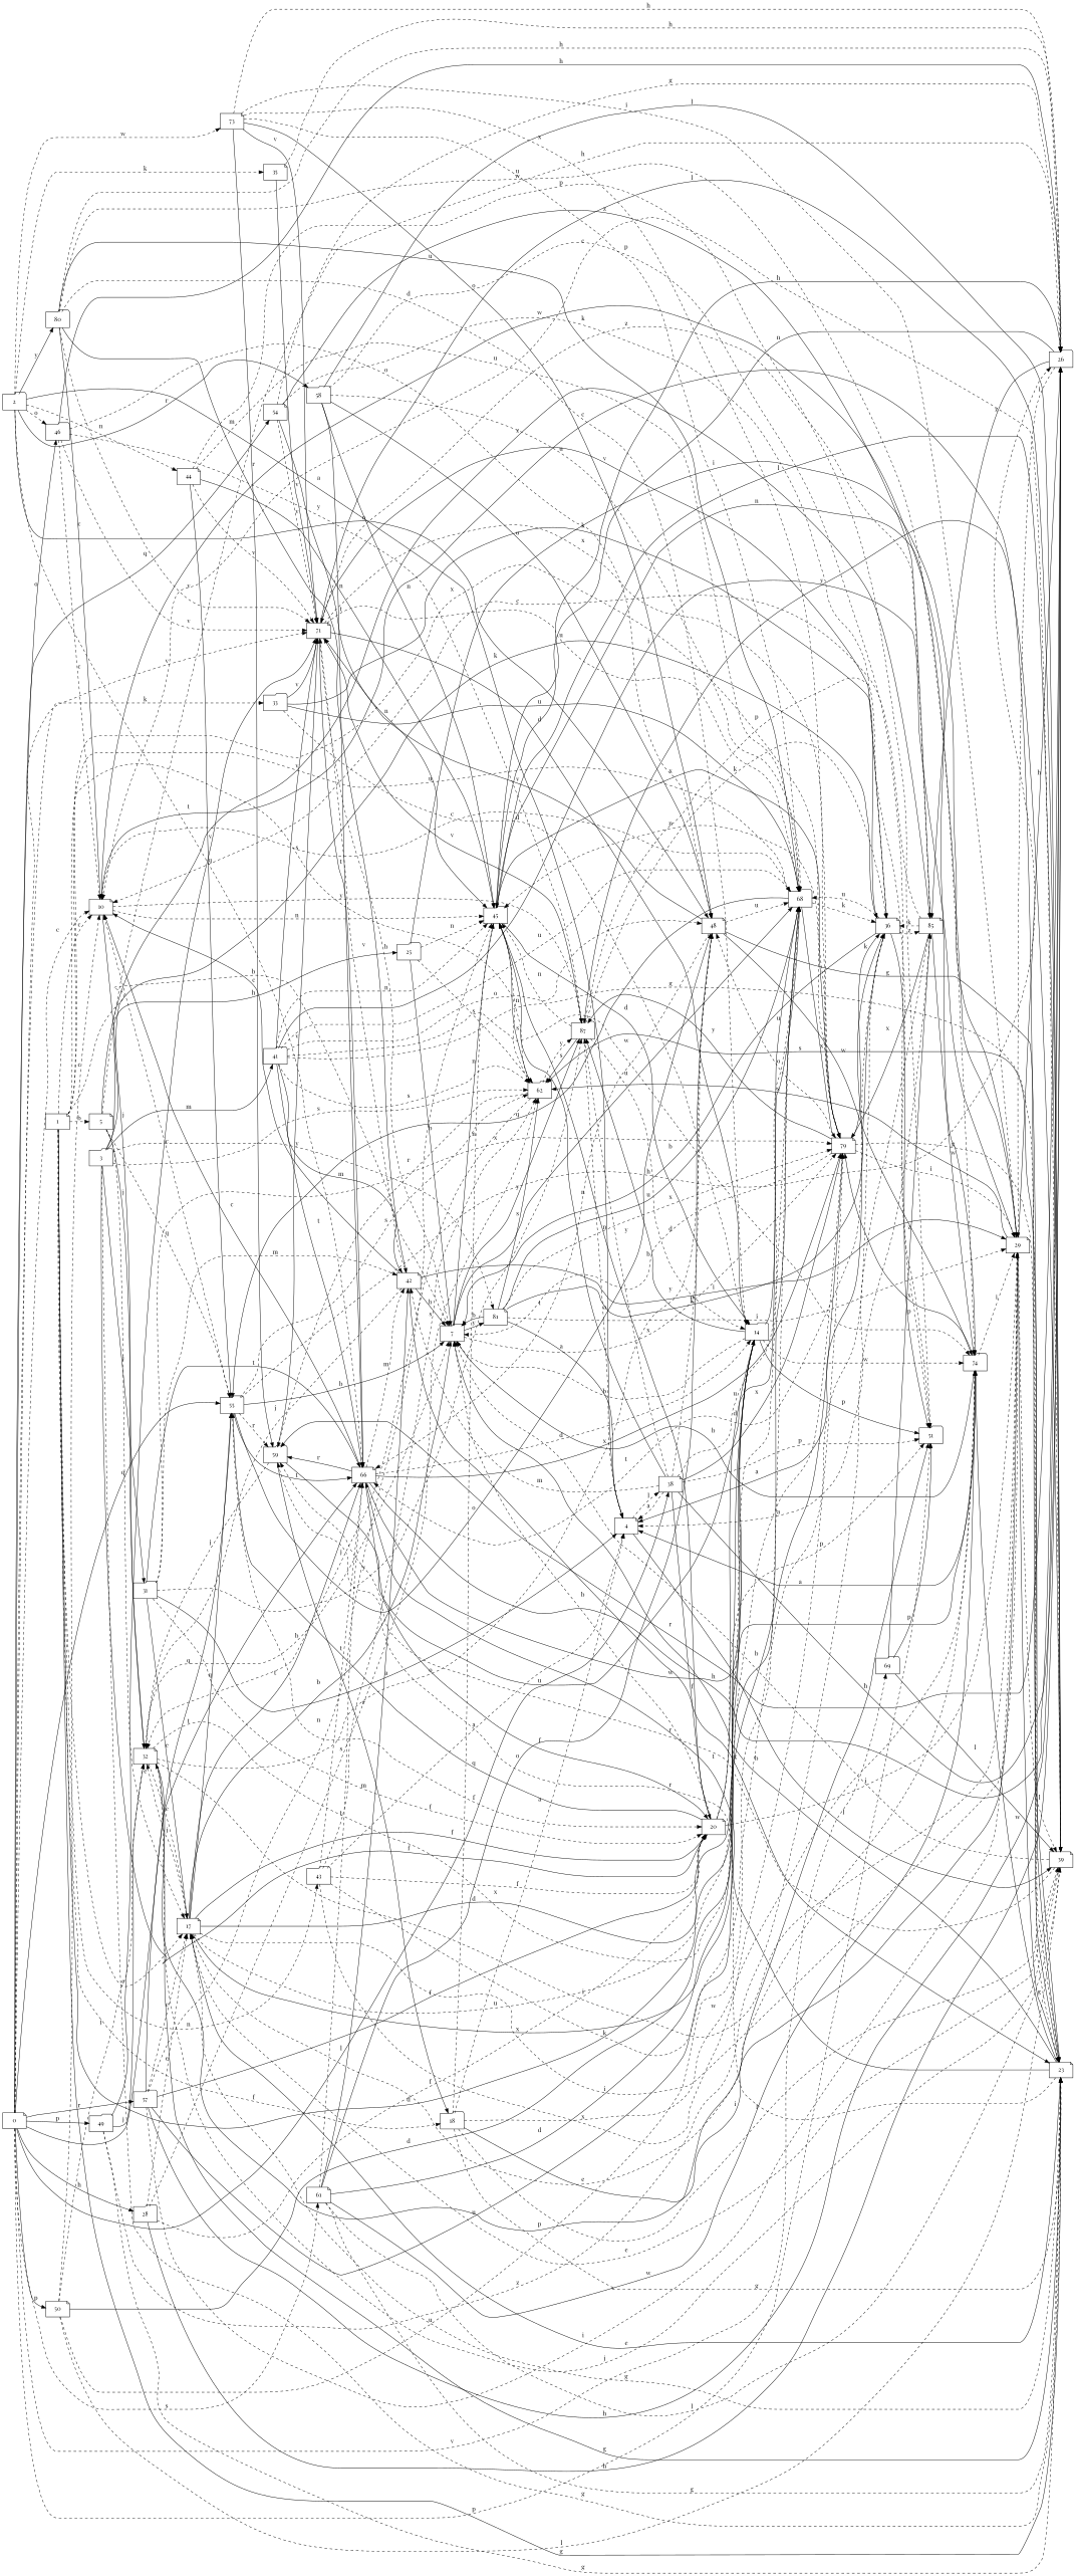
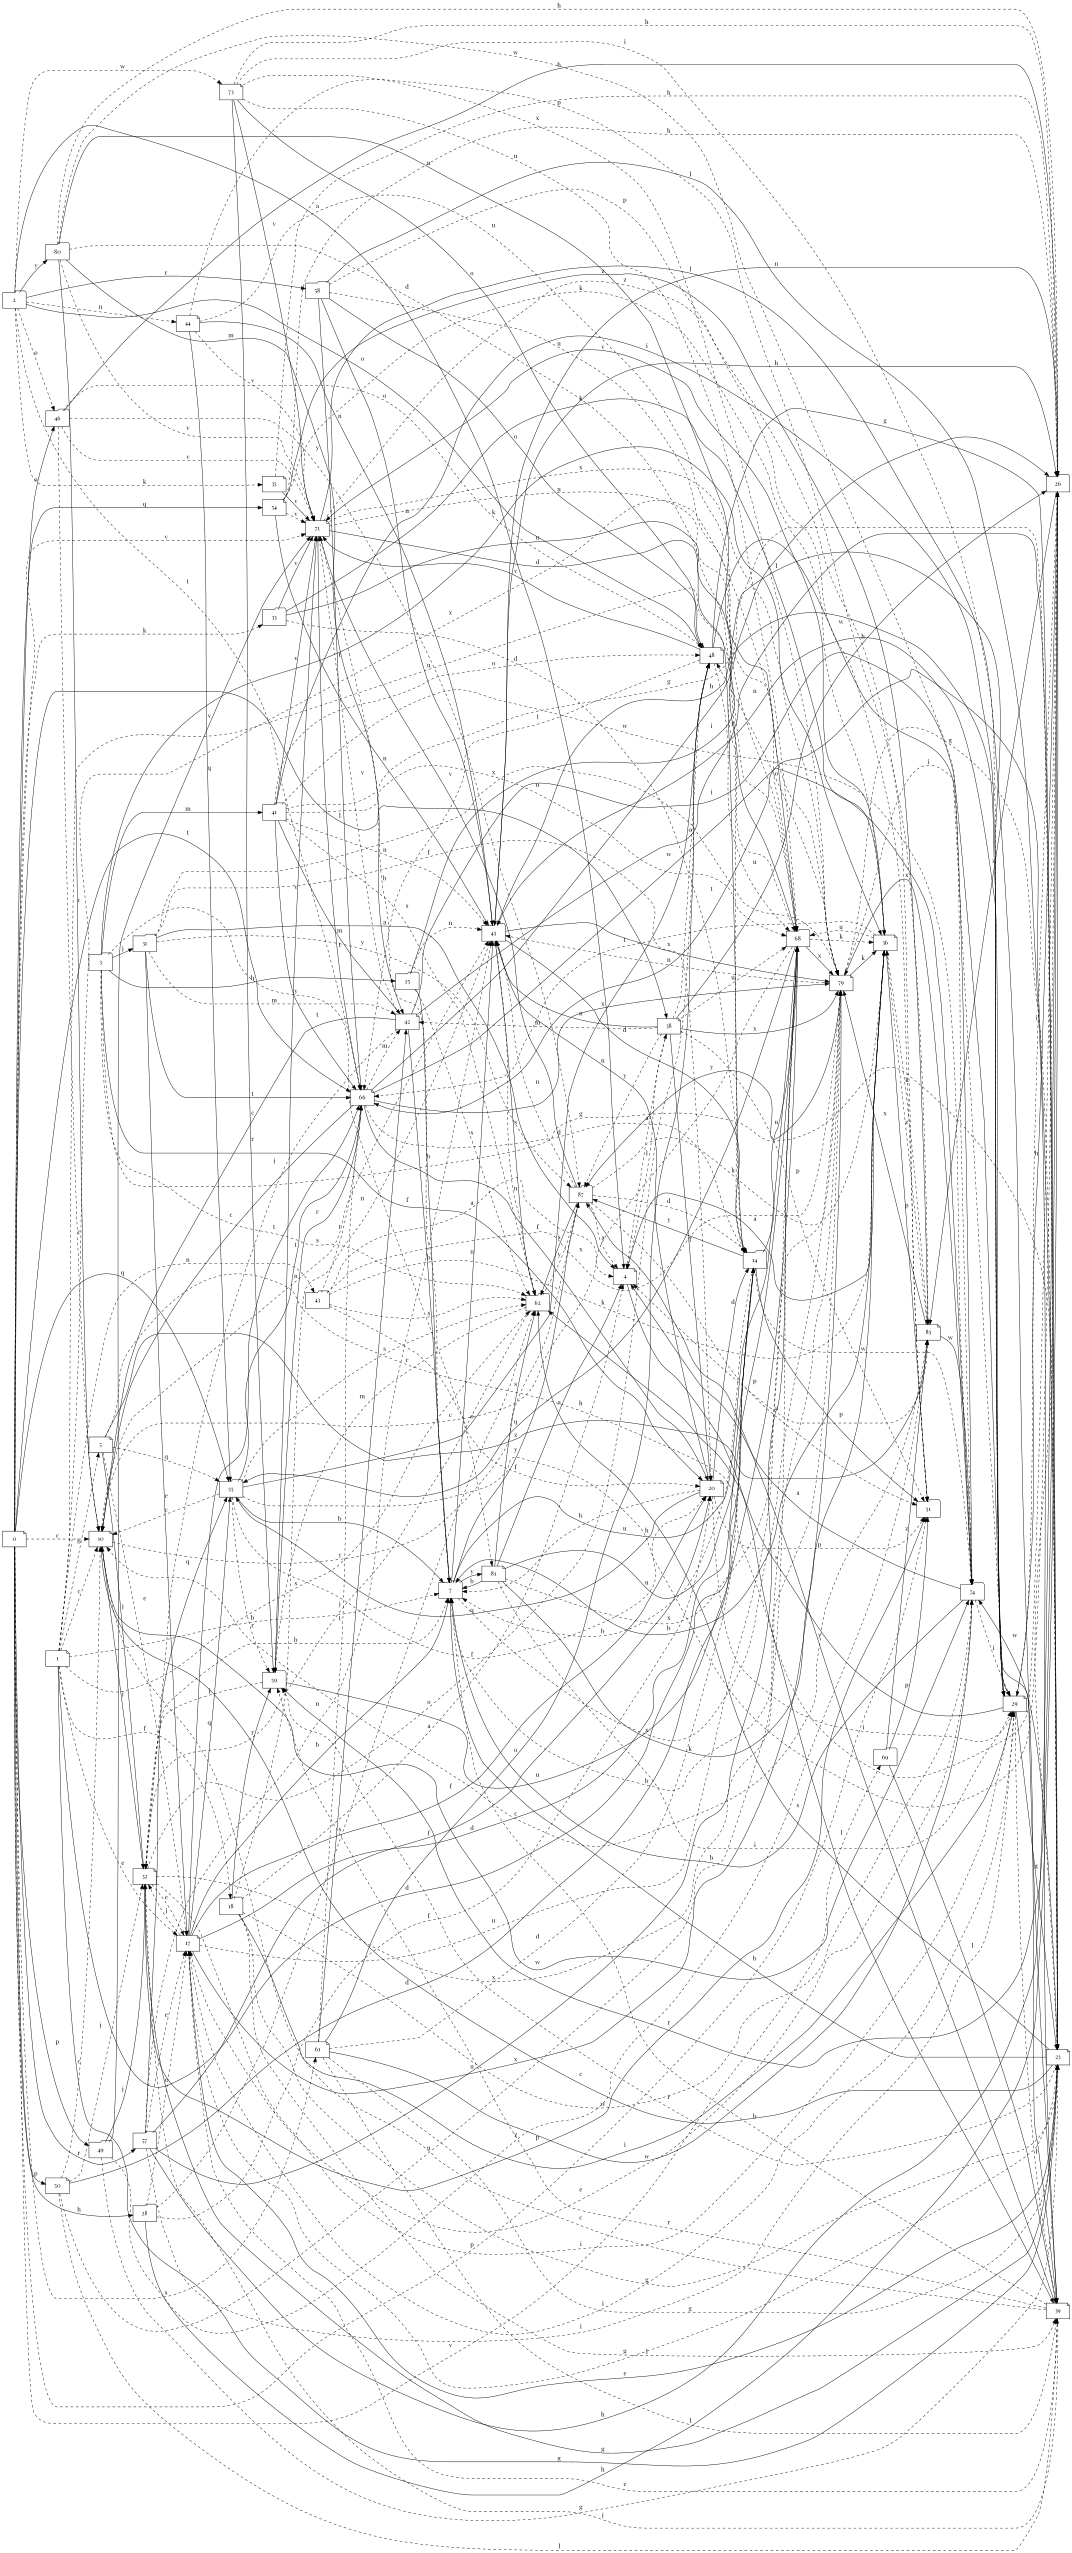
  strict digraph {
    fontname="Playfair Display"
    rankdir=LR
    node [fontname="Playfair Display" shape=note]
    edge [fontname="Playfair Display" style=dashed]
    0
    10
    n3 [label=28 shape=folder]
    33 [shape=folder]
    38
    46 [shape=folder]
    49 [shape=folder]
    50
    51 [shape=folder]
    54
    55 [shape=folder]
    57 [shape=folder]
    61
    66
    69 [shape=folder]
    71
    32
    45 [shape=folder]
    n19 [label=87 shape=folder]
    74 [shape=folder]
    17
    62 [shape=folder]
    20
    26 [shape=folder]
    29
    23
    39
    14 [shape=folder]
    68 [shape=folder]
    36
    79
    4
    48
    42
    85
    7 [shape=folder]
    59 [shape=folder]
    1
    5
    18 [shape=folder]
    43 [shape=folder]
    81
    2 [shape=folder]
    35
    44
    58 [shape=folder]
    73
    80 [shape=folder]
    3 [shape=folder]
    25 [shape=folder]
    31 [shape=folder]
    41 [shape=folder]
    0 -> 10 [label=c]
    0 -> n3 [label=h style=solid]
    0 -> 33 [label=k]
    0 -> 38 [label=l style=solid]
    0 -> 46 [label=o style=solid]
    0 -> 49 [label=p style=solid]
    0 -> 50 [label=p style=solid]
    0 -> 51 [label=p]
    0 -> 54 [label=q style=solid]
    0 -> 55 [label=q style=solid]
    0 -> 57 [label=r style=solid]
    0 -> 61 [label=s]
    0 -> 66 [label=t style=solid]
    0 -> 69 [label=v]
    0 -> 71 [label=v]
    10 -> 32 [label=j style=solid]
    10 -> 45 [label=n]
    10 -> n19 [label=y]
    10 -> 74 [label=w style=solid]
    n3 -> 17 [label=e]
    n3 -> 62 [label=s]
    n3 -> 20 [label=f]
    n3 -> 26 [label=h style=solid]
    33 -> 71 [label=v style=solid]
    33 -> 14 [label=d]
    33 -> 68 [label=u style=solid]
    33 -> 36 [label=k style=solid]
    38 -> 51 [label=p]
    38 -> 45 [label=n style=solid]
    38 -> n19 [label=y]
    38 -> 20 [label=f style=solid]
    38 -> 26 [label=h style=solid]
    38 -> 68 [label=u]
    38 -> 79 [label=x style=solid]
    38 -> 4 [label=a]
    38 -> 48 [label=o]
    38 -> 42 [label=m]
    46 -> 10 [label=c]
    46 -> 71 [label=v]
    46 -> n19 [label=y]
    46 -> 26 [label=h style=solid]
    46 -> 48 [label=o]
    49 -> 71 [label=v style=solid]
    49 -> 32 [label=j style=solid]
    49 -> 23 [label=g]
    49 -> 85 [label=z]
    50 -> 10 [label=c]
    50 -> 32 [label=j]
    50 -> 39 [label=l]
    50 -> 14 [label=d style=solid]
    50 -> 68 [label=u]
    54 -> 71 [label=v]
    54 -> 45 [label=n style=solid]
-   54 -> 26 [label=g]
+   54 -> 26 [label=h]
    54 -> 36 [label=k]
    54 -> 85 [label=z style=solid]
    55 -> 10 [label=c]
    55 -> 66 [label=t style=solid]
    55 -> 62 [label=s]
    55 -> 20 [label=f]
    55 -> 26 [label=h]
    55 -> 48 [label=o style=solid]
    55 -> 7 [label=b style=solid]
    55 -> 59 [label=r]
    57 -> 55 [label=q style=solid]
    57 -> 45 [label=n]
    57 -> 17 [label=e]
    57 -> 20 [label=f style=solid]
    57 -> 26 [label=h style=solid]
    57 -> 29 [label=i]
    57 -> 68 [label=u style=solid]
    61 -> 66 [label=t]
    61 -> 74 [label=w style=solid]
    61 -> 23 [label=g]
    61 -> 39 [label=l]
-   61 -> 14 [label=d style=solid]
+   61 -> 14 [label=d]
    61 -> 48 [label=o style=solid]
    61 -> 42 [label=m style=solid]
    66 -> 10 [label=c style=solid]
    66 -> 74 [label=w style=solid]
    66 -> 20 [label=f style=solid]
    66 -> 26 [label=h style=solid]
    66 -> 14 [label=d]
    66 -> 79 [label=x style=solid]
    66 -> 42 [label=m]
    66 -> 59 [label=r style=solid]
    69 -> 51 [label=p style=solid]
    69 -> 39 [label=l style=solid]
    69 -> 85 [label=z style=solid]
    71 -> 66 [label=t style=solid]
    71 -> 39 [label=l style=solid]
    71 -> 14 [label=d style=solid]
    71 -> 68 [label=u]
    71 -> 79 [label=x]
    71 -> 85 [label=z]
    71 -> 7 [label=b]
    32 -> 51 [label=p style=solid]
    32 -> 17 [label=e]
    32 -> 29 [label=i]
    32 -> 23 [label=g style=solid]
    32 -> 79 [label=x]
    32 -> 48 [label=o]
    32 -> 7 [label=b]
    45 -> 62 [label=s style=solid]
    45 -> 26 [label=h style=solid]
    45 -> 39 [label=l style=solid]
    45 -> 14 [label=d style=solid]
    45 -> 79 [label=x style=solid]
    n19 -> 51 [label=p]
    n19 -> 71 [label=v style=solid]
    n19 -> 45 [label=n]
    n19 -> 62 [label=s style=solid]
    n19 -> 14 [label=d]
    n19 -> 36 [label=k]
    n19 -> 4 [label=a]
    74 -> 17 [label=e]
    74 -> 29 [label=i]
    74 -> 79 [label=x style=solid]
    74 -> 4 [label=a style=solid]
    74 -> 7 [label=b style=solid]
    17 -> 55 [label=q style=solid]
    17 -> 66 [label=t style=solid]
    17 -> 32 [label=j]
    17 -> 20 [label=f style=solid]
    17 -> 29 [label=i]
    17 -> 23 [label=g]
    17 -> 14 [label=d style=solid]
    17 -> 68 [label=u]
    17 -> 79 [label=x style=solid]
    17 -> 7 [label=b style=solid]
    62 -> 32 [label=j]
    62 -> 45 [label=n]
    62 -> n19 [label=y]
    62 -> 59 [label=r]
    20 -> 51 [label=p]
    20 -> 55 [label=q style=solid]
    20 -> 45 [label=n style=solid]
    20 -> 29 [label=i]
    20 -> 14 [label=d style=solid]
    20 -> 7 [label=b]
    26 -> 45 [label=n style=solid]
    26 -> 29 [label=i]
    26 -> 85 [label=z style=solid]
    26 -> 59 [label=r style=solid]
    29 -> 45 [label=n style=solid]
    29 -> 62 [label=s style=solid]
    29 -> 26 [label=h style=solid]
    29 -> 23 [label=g style=solid]
    29 -> 39 [label=l]
    23 -> 10 [label=c style=solid]
    23 -> 66 [label=t style=solid]
    23 -> 74 [label=w style=solid]
    23 -> 17 [label=e style=solid]
    23 -> 62 [label=s style=solid]
    23 -> 7 [label=b style=solid]
    23 -> 59 [label=r]
    39 -> 10 [label=c]
    39 -> 32 [label=j]
    39 -> n19 [label=y style=solid]
    39 -> 17 [label=e]
    39 -> 7 [label=b]
    39 -> 59 [label=r]
    14 -> 51 [label=p style=solid]
    14 -> n19 [label=y style=solid]
    14 -> 74 [label=w]
    14 -> 68 [label=u style=solid]
    14 -> 7 [label=b]
    68 -> 10 [label=c]
    68 -> 55 [label=q style=solid]
    68 -> 36 [label=k]
    68 -> 79 [label=x style=solid]
    36 -> 51 [label=p style=solid]
    36 -> 66 [label=t]
    36 -> 71 [label=v style=solid]
    36 -> 68 [label=u]
    36 -> 4 [label=a style=solid]
    36 -> 85 [label=z]
    36 -> 7 [label=b style=solid]
    79 -> 45 [label=n]
    79 -> n19 [label=y style=solid]
    79 -> 29 [label=i]
    79 -> 23 [label=g]
    79 -> 36 [label=k style=solid]
    79 -> 48 [label=o]
    79 -> 7 [label=b]
    4 -> 38 [label=l]
    4 -> 39 [label=l style=solid]
    48 -> 66 [label=t]
    48 -> 71 [label=v style=solid]
    48 -> 74 [label=w style=solid]
    48 -> 23 [label=g style=solid]
    48 -> 68 [label=u]
    42 -> 10 [label=c style=solid]
    42 -> 71 [label=v]
    42 -> 32 [label=j]
    42 -> 29 [label=i style=solid]
    42 -> 23 [label=g style=solid]
    42 -> 7 [label=b style=solid]
    85 -> 10 [label=c]
    85 -> 74 [label=w style=solid]
    85 -> 36 [label=k]
    85 -> 79 [label=x style=solid]
    85 -> 4 [label=a]
    7 -> 45 [label=n style=solid]
    7 -> n19 [label=y style=solid]
    7 -> 68 [label=u style=solid]
    7 -> 79 [label=x]
    7 -> 81 [label=y style=solid]
    59 -> 71 [label=v style=solid]
    59 -> 32 [label=j]
    59 -> 68 [label=u style=solid]
    1 -> 10 [label=c]
    1 -> 17 [label=e]
    1 -> 62 [label=s]
    1 -> 23 [label=g style=solid]
    1 -> 14 [label=d style=solid]
    1 -> 68 [label=u]
    1 -> 79 [label=x]
    1 -> 7 [label=b]
    1 -> 5 [label=b]
    1 -> 18 [label=f]
    1 -> 43 [label=n]
    5 -> 55 [label=q]
    5 -> 32 [label=j style=solid]
    5 -> 17 [label=e]
    5 -> 26 [label=h]
    5 -> 85 [label=z style=solid]
    18 -> 45 [label=n]
    18 -> 74 [label=w]
    18 -> 29 [label=i style=solid]
    18 -> 23 [label=g]
    18 -> 39 [label=l]
    18 -> 4 [label=a]
-   59 -> 18 [label=r style=solid]
+   18 -> 59 [label=r style=solid]
    43 -> 66 [label=t]
    43 -> 62 [label=s]
    43 -> 20 [label=f]
    43 -> 36 [label=k]
    43 -> 79 [label=x]
    43 -> 4 [label=a]
    81 -> 62 [label=s style=solid]
    81 -> 29 [label=i]
    81 -> 68 [label=u style=solid]
    81 -> 36 [label=k style=solid]
    81 -> 79 [label=x]
    81 -> 4 [label=a style=solid]
    81 -> 7 [label=b style=solid]
    2 -> 46 [label=o]
    2 -> 66 [label=t]
    2 -> 4 [label=a style=solid]
    2 -> 48 [label=o style=solid]
    2 -> 35 [label=k]
    2 -> 44 [label=n]
    2 -> 58 [label=r style=solid]
    2 -> 73 [label=w]
    2 -> 80 [label=y style=solid]
    35 -> 71 [label=v style=solid]
    35 -> 26 [label=h]
    44 -> 51 [label=p]
    44 -> 55 [label=q style=solid]
    44 -> 71 [label=v]
    44 -> 45 [label=n style=solid]
    44 -> 68 [label=u]
    58 -> 51 [label=p]
    58 -> 66 [label=t style=solid]
    58 -> 45 [label=n style=solid]
    58 -> 39 [label=l style=solid]
    58 -> 68 [label=u]
    58 -> 48 [label=o style=solid]
    73 -> 71 [label=v style=solid]
    73 -> 26 [label=h]
    73 -> 29 [label=i]
    73 -> 68 [label=u]
    73 -> 79 [label=x]
    73 -> 48 [label=o style=solid]
    73 -> 59 [label=r style=solid]
    80 -> 10 [label=c style=solid]
    80 -> 71 [label=v]
    80 -> 74 [label=w]
    80 -> 26 [label=h]
    80 -> 14 [label=d]
    80 -> 68 [label=u style=solid]
    80 -> 42 [label=m style=solid]
    3 -> 62 [label=s]
    3 -> 20 [label=f style=solid]
    3 -> 23 [label=g]
    3 -> 36 [label=k style=solid]
    3 -> 81 [label=y]
    3 -> 25 [label=h style=solid]
    3 -> 31 [label=j style=solid]
    3 -> 41 [label=m style=solid]
    25 -> 45 [label=n]
    25 -> 62 [label=s]
    25 -> 29 [label=i style=solid]
    25 -> 7 [label=b style=solid]
    31 -> 66 [label=t style=solid]
    31 -> n19 [label=y]
    31 -> 17 [label=e style=solid]
    31 -> 20 [label=f]
    31 -> 79 [label=x]
    31 -> 4 [label=a style=solid]
    31 -> 42 [label=m]
    41 -> 66 [label=t style=solid]
    41 -> 71 [label=v style=solid]
    41 -> 45 [label=n]
    41 -> 74 [label=w]
    41 -> 62 [label=s]
    41 -> 29 [label=i style=solid]
    41 -> 23 [label=g]
    41 -> 68 [label=u]
    41 -> 48 [label=o]
    41 -> 42 [label=m style=solid]
  }
